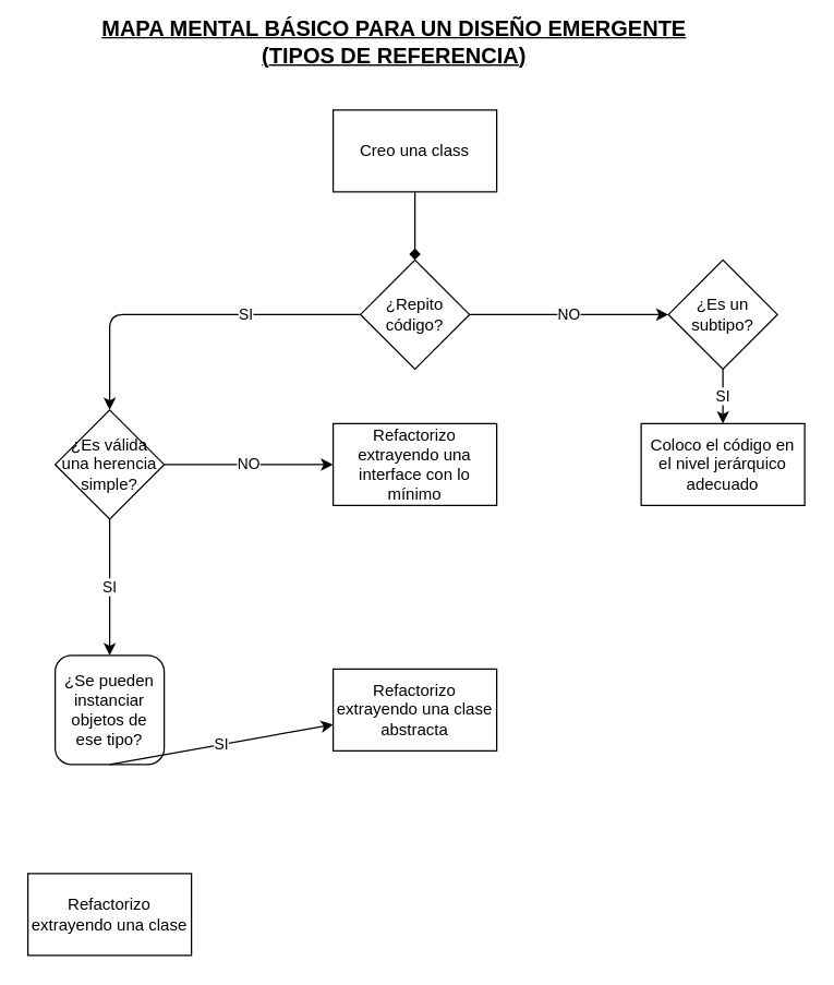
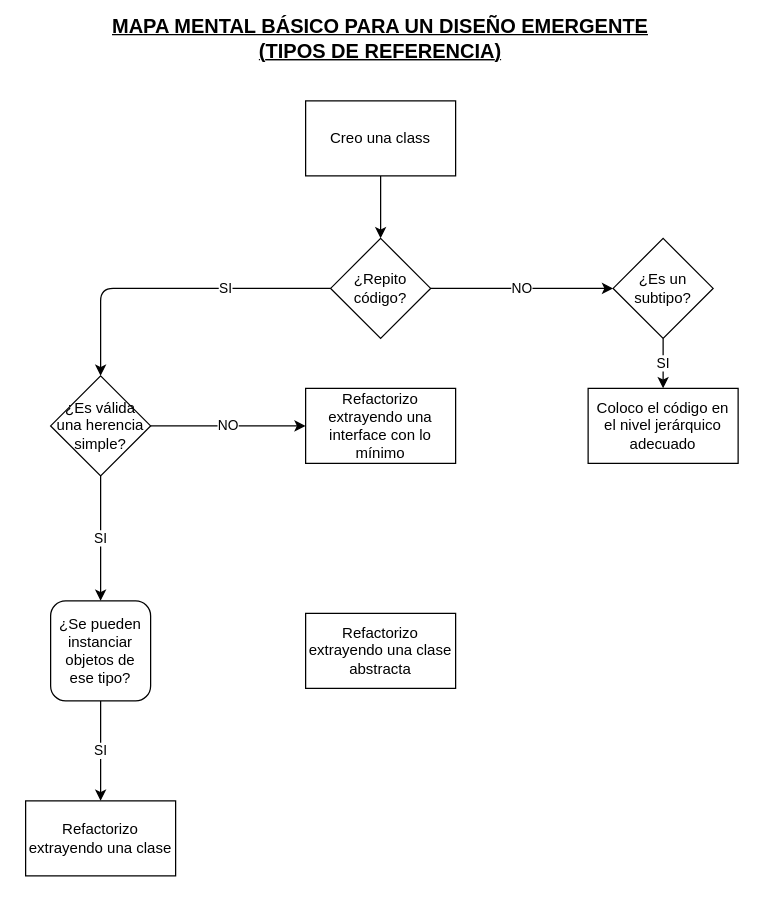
  <mxCell id="0" />
  <mxCell id="1" parent="0" />
  <mxCell id="2" value="Creo una class" style="rounded=0;whiteSpace=wrap;html=1;" vertex="1" parent="1"><mxGeometry x="244" y="80" width="120" height="60" as="geometry" /></mxCell>
  <mxCell id="3" value="¿Repito código?" style="rhombus;whiteSpace=wrap;html=1;" vertex="1" parent="1"><mxGeometry x="264" y="190" width="80" height="80" as="geometry" /></mxCell>
  <mxCell id="4" value="¿Es válida una herencia simple?" style="rhombus;whiteSpace=wrap;html=1;" vertex="1" parent="1"><mxGeometry x="40" y="300" width="80" height="80" as="geometry" /></mxCell>
  <mxCell id="5" value="Refactorizo extrayendo una interface con lo mínimo" style="rounded=0;whiteSpace=wrap;html=1;" vertex="1" parent="1"><mxGeometry x="244" y="310" width="120" height="60" as="geometry" /></mxCell>
  <mxCell id="6" value="¿Se pueden instanciar objetos de ese tipo?" style="whiteSpace=wrap;html=1;rounded=1;" vertex="1" parent="1"><mxGeometry x="40" y="480" width="80" height="80" as="geometry" /></mxCell>
  <mxCell id="7" value="SI" style="endArrow=classic;html=1;entryX=0.5;entryY=0;entryDx=0;entryDy=0;exitX=0;exitY=0.5;exitDx=0;exitDy=0;" edge="1" parent="1" source="3" target="4"><mxGeometry x="-0.339" width="50" height="50" relative="1" as="geometry"><mxPoint x="280" y="460" as="sourcePoint" /><mxPoint x="330" y="410" as="targetPoint" /><Array as="points"><mxPoint x="80" y="230" /></Array><mxPoint as="offset" /></mxGeometry></mxCell>
- <mxCell id="8" value="" style="endArrow=diamond;html=1;exitX=0.5;exitY=1;exitDx=0;exitDy=0;entryX=0.5;entryY=0;entryDx=0;entryDy=0;" edge="1" parent="1" source="2" target="3"><mxGeometry width="50" height="50" relative="1" as="geometry"><mxPoint x="280" y="480" as="sourcePoint" /><mxPoint x="330" y="430" as="targetPoint" /></mxGeometry></mxCell>
+ <mxCell id="8" value="" style="endArrow=classic;html=1;exitX=0.5;exitY=1;exitDx=0;exitDy=0;entryX=0.5;entryY=0;entryDx=0;entryDy=0;" edge="1" parent="1" source="2" target="3"><mxGeometry width="50" height="50" relative="1" as="geometry"><mxPoint x="280" y="480" as="sourcePoint" /><mxPoint x="330" y="430" as="targetPoint" /></mxGeometry></mxCell>
  <mxCell id="9" value="SI" style="endArrow=classic;html=1;exitX=0.5;exitY=1;exitDx=0;exitDy=0;entryX=0.5;entryY=0;entryDx=0;entryDy=0;" edge="1" parent="1" source="4" target="6"><mxGeometry width="50" height="50" relative="1" as="geometry"><mxPoint x="280" y="480" as="sourcePoint" /><mxPoint x="330" y="430" as="targetPoint" /></mxGeometry></mxCell>
  <mxCell id="10" value="NO" style="endArrow=classic;html=1;exitX=1;exitY=0.5;exitDx=0;exitDy=0;entryX=0;entryY=0.5;entryDx=0;entryDy=0;" edge="1" parent="1" source="4" target="5"><mxGeometry width="50" height="50" relative="1" as="geometry"><mxPoint x="280" y="480" as="sourcePoint" /><mxPoint x="330" y="430" as="targetPoint" /></mxGeometry></mxCell>
  <mxCell id="11" value="Refactorizo extrayendo una clase abstracta" style="rounded=0;whiteSpace=wrap;html=1;" vertex="1" parent="1"><mxGeometry x="244" y="490" width="120" height="60" as="geometry" /></mxCell>
  <mxCell id="12" value="Refactorizo extrayendo una clase " style="rounded=0;whiteSpace=wrap;html=1;" vertex="1" parent="1"><mxGeometry x="20" y="640" width="120" height="60" as="geometry" /></mxCell>
- <mxCell id="13" value="SI" style="endArrow=classic;html=1;exitX=0.5;exitY=1;exitDx=0;exitDy=0;" edge="1" parent="1" source="6" target="11"><mxGeometry width="50" height="50" relative="1" as="geometry"><mxPoint x="280" y="480" as="sourcePoint" /><mxPoint x="330" y="430" as="targetPoint" /></mxGeometry></mxCell>
- <mxCell id="14" value="&lt;div&gt;&lt;u&gt;&lt;b&gt;&lt;font style=&quot;font-size: 16px&quot;&gt;MAPA MENTAL BÁSICO PARA UN DISEÑO EMERGENTE&lt;/font&gt;&lt;/b&gt;&lt;/u&gt;&lt;/div&gt;&lt;div&gt;&lt;u&gt;&lt;b&gt;&lt;font style=&quot;font-size: 16px&quot;&gt;(&lt;/font&gt;&lt;/b&gt;&lt;/u&gt;&lt;u&gt;&lt;b&gt;&lt;font style=&quot;font-size: 16px&quot;&gt;&lt;u&gt;&lt;b&gt;&lt;font style=&quot;font-size: 16px&quot;&gt;TIPOS DE REFERENCIA&lt;/font&gt;&lt;/b&gt;&lt;/u&gt;)&lt;br&gt;&lt;/font&gt;&lt;/b&gt;&lt;/u&gt;&lt;/div&gt;" style="text;html=1;strokeColor=none;fillColor=none;align=center;verticalAlign=middle;whiteSpace=wrap;rounded=0;" vertex="1" parent="1"><mxGeometry x="34" y="20" width="510" height="20" as="geometry" /></mxCell>
+ <mxCell id="13" value="SI" style="endArrow=classic;html=1;exitX=0.5;exitY=1;exitDx=0;exitDy=0;entryX=0.5;entryY=0;entryDx=0;entryDy=0;" edge="1" parent="1" source="6" target="12"><mxGeometry width="50" height="50" relative="1" as="geometry"><mxPoint x="280" y="480" as="sourcePoint" /><mxPoint x="330" y="430" as="targetPoint" /></mxGeometry></mxCell>
+ <mxCell id="14" value="&lt;div&gt;&lt;u&gt;&lt;b&gt;&lt;font style=&quot;font-size: 16px&quot;&gt;MAPA MENTAL BÁSICO PARA UN DISEÑO EMERGENTE&lt;/font&gt;&lt;/b&gt;&lt;/u&gt;&lt;/div&gt;&lt;div&gt;&lt;u&gt;&lt;b&gt;&lt;font style=&quot;font-size: 16px&quot;&gt;(&lt;/font&gt;&lt;/b&gt;&lt;/u&gt;&lt;u&gt;&lt;b&gt;&lt;font style=&quot;font-size: 16px&quot;&gt;&lt;u&gt;&lt;b&gt;&lt;font style=&quot;font-size: 16px&quot;&gt;TIPOS DE REFERENCIA&lt;/font&gt;&lt;/b&gt;&lt;/u&gt;)&lt;br&gt;&lt;/font&gt;&lt;/b&gt;&lt;/u&gt;&lt;/div&gt;" style="text;html=1;strokeColor=none;fillColor=none;align=center;verticalAlign=middle;whiteSpace=wrap;rounded=0;" vertex="1" parent="1"><mxGeometry x="49" y="20" width="510" height="20" as="geometry" /></mxCell>
  <mxCell id="15" value="¿Es un subtipo?" style="rhombus;whiteSpace=wrap;html=1;" vertex="1" parent="1"><mxGeometry x="490" y="190" width="80" height="80" as="geometry" /></mxCell>
  <mxCell id="16" value="Coloco el código en el nivel jerárquico adecuado" style="rounded=0;whiteSpace=wrap;html=1;" vertex="1" parent="1"><mxGeometry x="470" y="310" width="120" height="60" as="geometry" /></mxCell>
  <mxCell id="17" value="NO" style="endArrow=classic;html=1;exitX=1;exitY=0.5;exitDx=0;exitDy=0;entryX=0;entryY=0.5;entryDx=0;entryDy=0;" edge="1" parent="1" source="3" target="15"><mxGeometry width="50" height="50" relative="1" as="geometry"><mxPoint x="450" y="210" as="sourcePoint" /><mxPoint x="530" y="310" as="targetPoint" /></mxGeometry></mxCell>
  <mxCell id="18" value="SI" style="endArrow=classic;html=1;entryX=0.5;entryY=0;entryDx=0;entryDy=0;exitX=0.5;exitY=1;exitDx=0;exitDy=0;" edge="1" parent="1" source="15" target="16"><mxGeometry width="50" height="50" relative="1" as="geometry"><mxPoint x="280" y="390" as="sourcePoint" /><mxPoint x="330" y="340" as="targetPoint" /></mxGeometry></mxCell>
